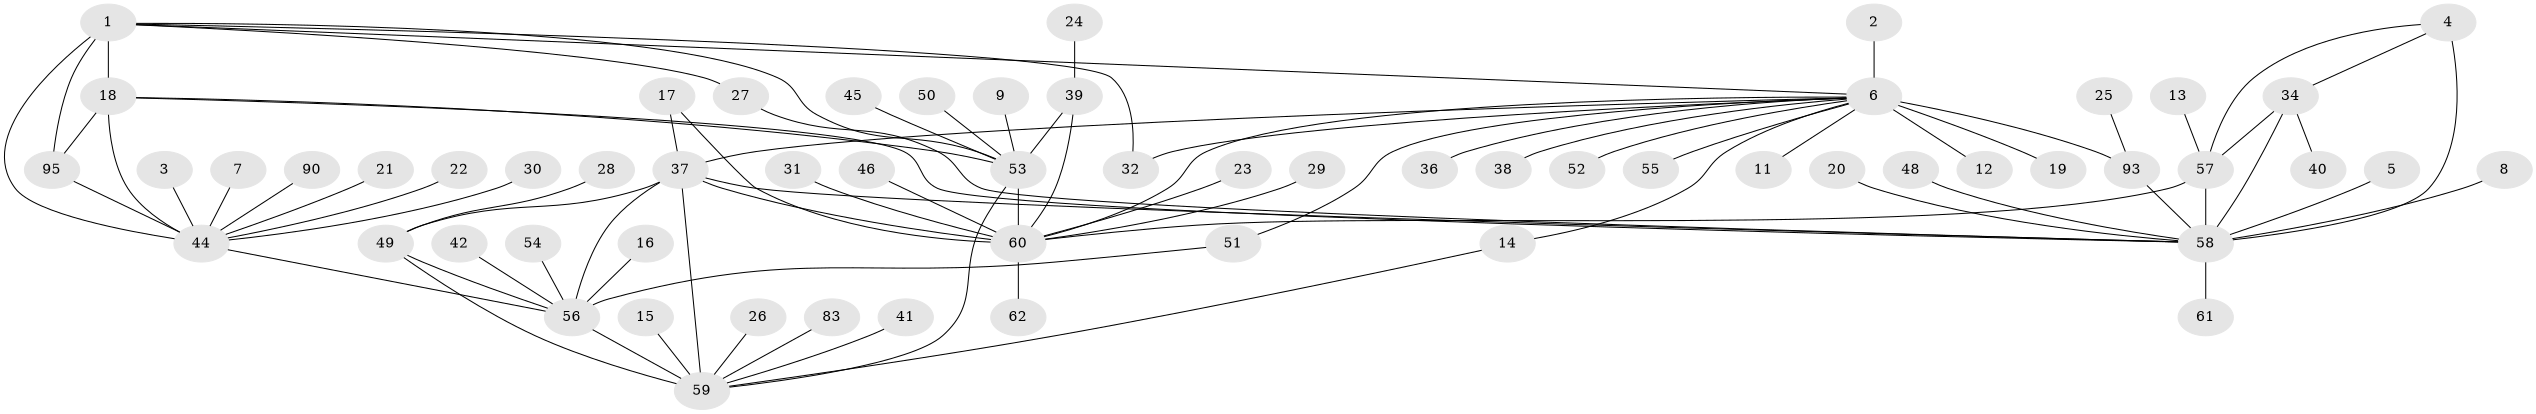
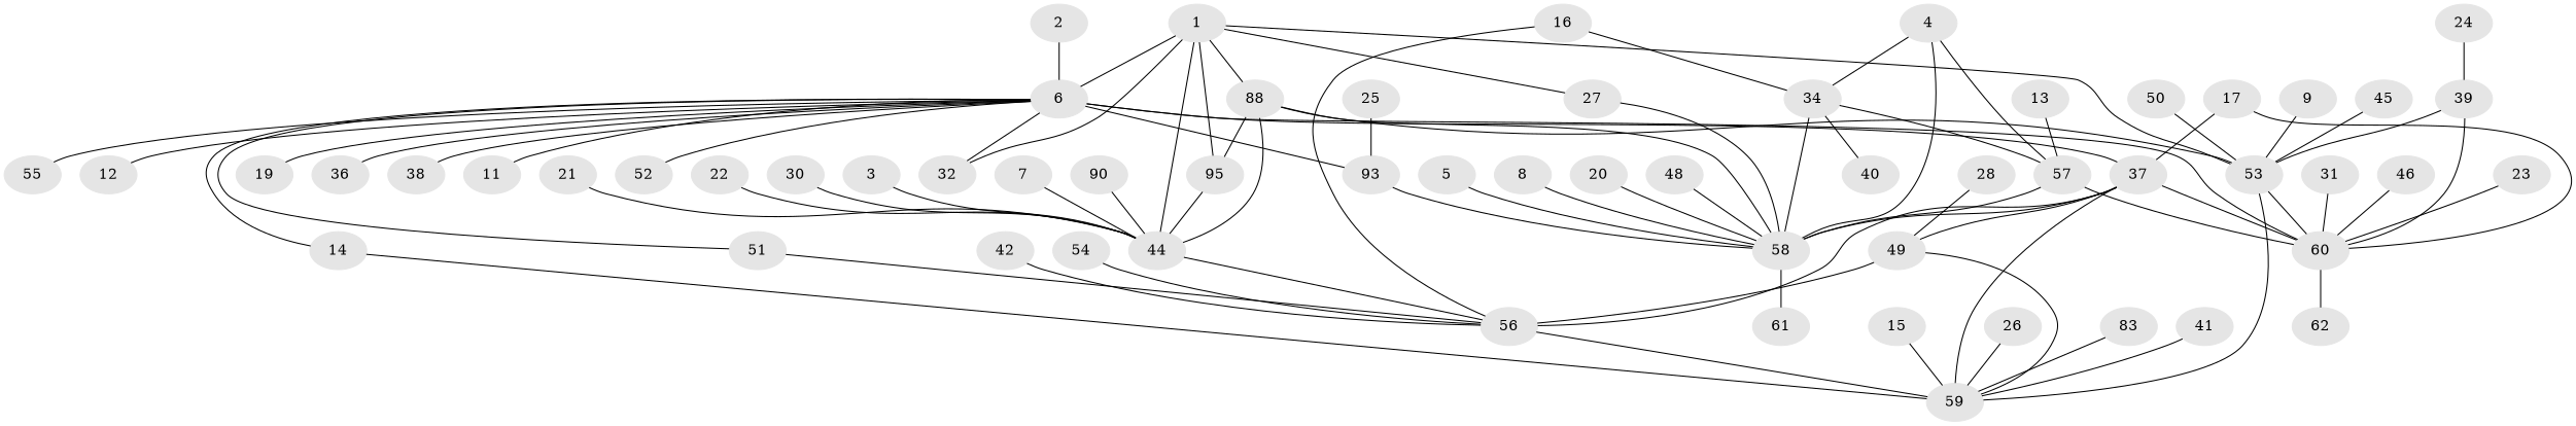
  graph {
    node [color=gray90 style=filled]
    edge [weight=1.0]
    1
    6
-   18
+   18 [label=88]
    27
    32
    n6 [label=95]
    44
    53
    11
    12
    14
    19
    36
    37
    38
    n16 [label=93]
    51
    52
    55
    60
    58
    56
    59
    2
    3
    4
    34
    57
    40
    61
    5
    49
    62
    7
    8
    9
    n37 [label=90]
    13
    15
    16
    17
    20
    21
    22
    23
    24
    39
    25
    26
    28
-   29
    30
    31
    n54 [label=83]
    41
    42
    45
    46
    48
    50
    54
    1 -- 6
    1 -- 18 [weight=3.0]
    1 -- 27
    1 -- 32
    1 -- n6 [weight=3.0]
    1 -- 44 [weight=3.0]
    1 -- 53
    6 -- 32
    6 -- 11
    6 -- 12
    6 -- 14
    6 -- 19
    6 -- 36
    6 -- 37
    6 -- 38
    6 -- n16 [weight=9.0]
    6 -- 51
    6 -- 52
    6 -- 55
    6 -- 60
    18 -- n6
    18 -- 44
    18 -- 53
    18 -- 58
    27 -- 58
    n6 -- 44
    44 -- 56
    53 -- 60 [weight=6.0]
    53 -- 59
    14 -- 59
    37 -- 60
    37 -- 58
    37 -- 56
    37 -- 59 [weight=3.0]
    37 -- 49
    n16 -- 58
    51 -- 56
    60 -- 62
    58 -- 61
    56 -- 59 [weight=3.0]
    2 -- 6
    3 -- 44
    4 -- 58 [weight=3.0]
    4 -- 34
    4 -- 57
    34 -- 58 [weight=3.0]
    34 -- 57
    34 -- 40
    57 -- 60
    57 -- 58 [weight=3.0]
    5 -- 58
    49 -- 56
    49 -- 59 [weight=3.0]
    7 -- 44
    8 -- 58
    9 -- 53
    n37 -- 44
    13 -- 57
    15 -- 59
    16 -- 56
+   16 -- 34
    17 -- 37
    17 -- 60
    20 -- 58
    21 -- 44
    22 -- 44
    23 -- 60
    24 -- 39
    39 -- 53 [weight=2.0]
    39 -- 60 [weight=3.0]
    25 -- n16
    26 -- 59
    28 -- 49
-   29 -- 60
    30 -- 44
    31 -- 60
    n54 -- 59
    41 -- 59
    42 -- 56
    45 -- 53
    46 -- 60
    48 -- 58
    50 -- 53
    54 -- 56
  }
